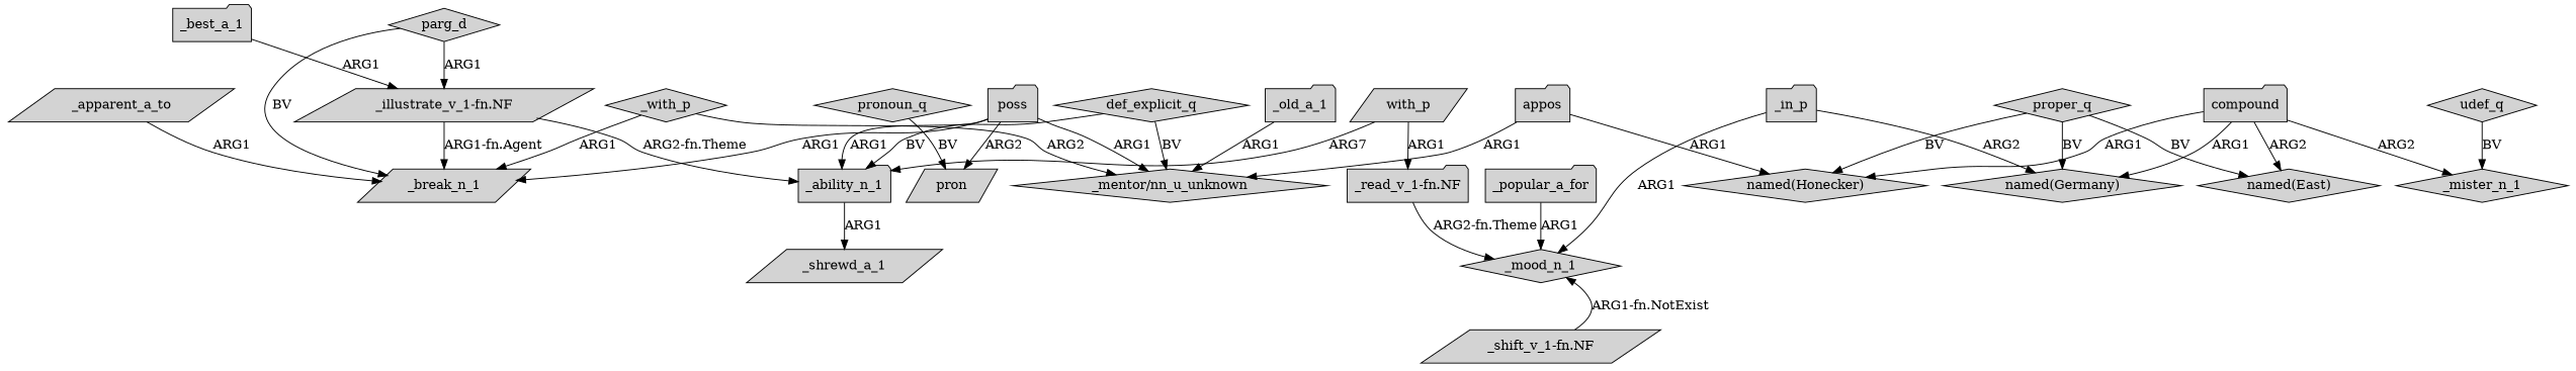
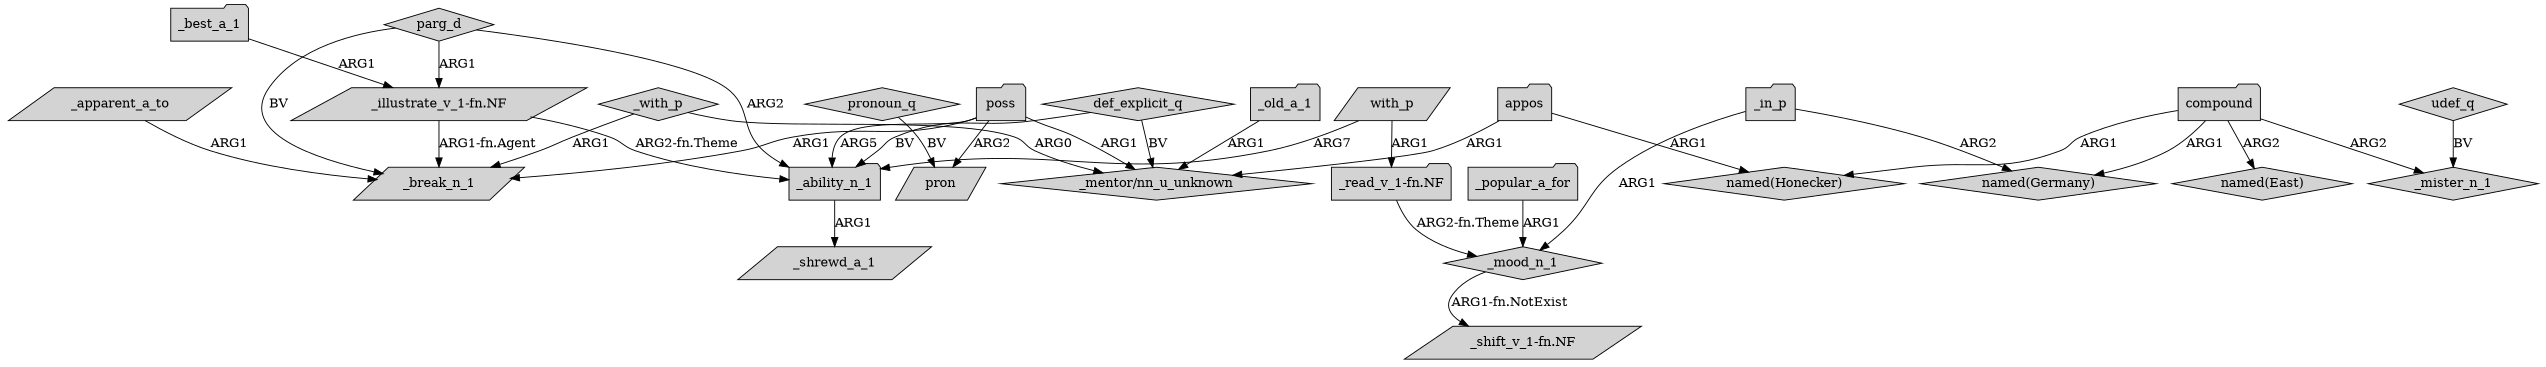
  digraph {
    node [shape=diamond style=filled]
    _break_n_1 [shape=parallelogram]
    _with_p
    "_mentor/nn_u_unknown"
    parg_d
    "_illustrate_v_1-fn.NF" [shape=parallelogram]
    _ability_n_1 [shape=folder]
    _shrewd_a_1 [shape=parallelogram]
-   proper_q
    "named(Germany)"
    "named(Honecker)"
    "named(East)"
    poss [shape=folder]
    pron [shape=parallelogram]
    appos [shape=folder]
    compound [shape=folder]
    _mister_n_1
    _apparent_a_to [shape=parallelogram]
    def_explicit_q
    udef_q
    _in_p [shape=folder]
    _mood_n_1
    "_shift_v_1-fn.NF" [shape=parallelogram]
    _old_a_1 [shape=folder]
    with_p [shape=parallelogram]
    "_read_v_1-fn.NF" [shape=folder]
    pronoun_q
    _popular_a_for [shape=folder]
    _best_a_1 [shape=folder]
    _with_p -> _break_n_1 [label=ARG1]
-   _with_p -> "_mentor/nn_u_unknown" [label=ARG2]
+   _with_p -> "_mentor/nn_u_unknown" [label=ARG0]
    parg_d -> _break_n_1 [label=BV]
    parg_d -> "_illustrate_v_1-fn.NF" [label=ARG1]
+   parg_d -> _ability_n_1 [label=ARG2]
    "_illustrate_v_1-fn.NF" -> _break_n_1 [label="ARG1-fn.Agent"]
    "_illustrate_v_1-fn.NF" -> _ability_n_1 [label="ARG2-fn.Theme"]
    _ability_n_1 -> _shrewd_a_1 [label=ARG1]
-   proper_q -> "named(Germany)" [label=BV]
-   proper_q -> "named(Honecker)" [label=BV]
-   proper_q -> "named(East)" [label=BV]
    poss -> _break_n_1 [label=ARG1]
    poss -> "_mentor/nn_u_unknown" [label=ARG1]
-   poss -> _ability_n_1 [label=ARG1]
+   poss -> _ability_n_1 [label=ARG5]
    poss -> pron [label=ARG2]
    appos -> "_mentor/nn_u_unknown" [label=ARG1]
    appos -> "named(Honecker)" [label=ARG1]
    compound -> "named(Germany)" [label=ARG1]
    compound -> "named(Honecker)" [label=ARG1]
    compound -> "named(East)" [label=ARG2]
    compound -> _mister_n_1 [label=ARG2]
    _apparent_a_to -> _break_n_1 [label=ARG1]
    def_explicit_q -> "_mentor/nn_u_unknown" [label=BV]
    def_explicit_q -> _ability_n_1 [label=BV]
    udef_q -> _mister_n_1 [label=BV]
    _in_p -> "named(Germany)" [label=ARG2]
    _in_p -> _mood_n_1 [label=ARG1]
-   "_shift_v_1-fn.NF" -> _mood_n_1 [label="ARG1-fn.NotExist"]
+   _mood_n_1 -> "_shift_v_1-fn.NF" [label="ARG1-fn.NotExist"]
    _old_a_1 -> "_mentor/nn_u_unknown" [label=ARG1]
    with_p -> _ability_n_1 [label=ARG7]
    with_p -> "_read_v_1-fn.NF" [label=ARG1]
    "_read_v_1-fn.NF" -> _mood_n_1 [label="ARG2-fn.Theme"]
    pronoun_q -> pron [label=BV]
    _popular_a_for -> _mood_n_1 [label=ARG1]
    _best_a_1 -> "_illustrate_v_1-fn.NF" [label=ARG1]
  }
